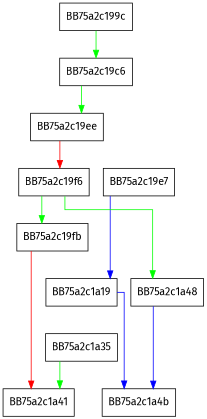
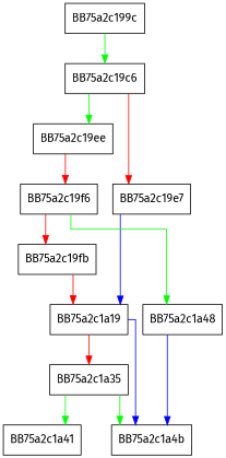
  digraph {
    fontname="Fira Sans"
    splines=ortho
    node [fontname="Fira Sans" shape=box]
    edge [color=green fontname="Fira Sans"]
    BB75a2c199c
    BB75a2c19c6
    BB75a2c1a48
    BB75a2c1a4b
    BB75a2c19ee
    BB75a2c19e7
    BB75a2c19f6
    BB75a2c1a19
    BB75a2c19fb
    BB75a2c1a35
    BB75a2c1a41
    BB75a2c199c -> BB75a2c19c6
    BB75a2c19c6 -> BB75a2c19ee
+   BB75a2c19c6 -> BB75a2c19e7 [color=red]
    BB75a2c1a48 -> BB75a2c1a4b [color=blue]
    BB75a2c19ee -> BB75a2c19f6 [color=red]
    BB75a2c19e7 -> BB75a2c1a19 [color=blue]
    BB75a2c19f6 -> BB75a2c1a48
-   BB75a2c19f6 -> BB75a2c19fb
+   BB75a2c19f6 -> BB75a2c19fb [color=red]
    BB75a2c1a19 -> BB75a2c1a4b [color=blue]
-   BB75a2c19fb -> BB75a2c1a41 [color=red]
+   BB75a2c1a19 -> BB75a2c1a35 [color=red]
+   BB75a2c19fb -> BB75a2c1a19 [color=red]
+   BB75a2c1a35 -> BB75a2c1a4b
    BB75a2c1a35 -> BB75a2c1a41
  }
